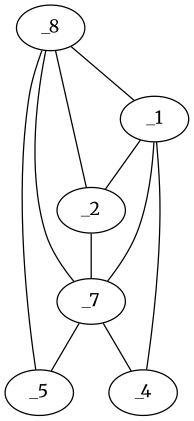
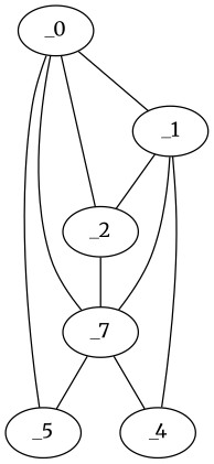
  graph {
    fontname=Merriweather
    node [fontname=Merriweather x=127]
    edge [fontname=Merriweather valence=1]
-   _0 [x=11 y=48 label=_8]
+   _0 [x=11 y=48]
    _1 [x=64 y=14]
    _2 [x=67 y=44]
    n4 [label=_7 x=119 y=50]
    _5 [y=45]
    _4 [y=42]
    _0 -- _1
    _0 -- _2 [valence=2]
    _0 -- n4
    _0 -- _5
    _1 -- _2
    _1 -- n4 [valence=2]
    _1 -- _4
    _2 -- n4 [valence=2]
    n4 -- _5
    n4 -- _4
  }
